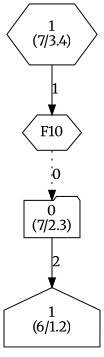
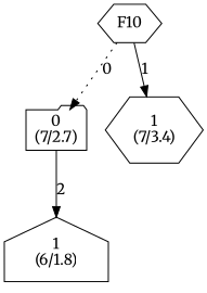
  digraph {
    fontname=Merriweather
    node [fontname=Merriweather shape=hexagon]
    edge [fontname=Merriweather style=solid]
    n1 [label="F10\n"]
-   n2 [label="0\n(7/2.3)" shape=folder]
+   n2 [label="0\n(7/2.7)" shape=folder]
    n3 [label="1\n(7/3.4)"]
-   n4 [label="1\n(6/1.2)" shape=house]
+   n4 [label="1\n(6/1.8)" shape=house]
    n1 -> n2 [label=0 style=dotted]
-   n3 -> n1 [label=1]
+   n1 -> n3 [label=1]
    n2 -> n4 [label=2]
  }
